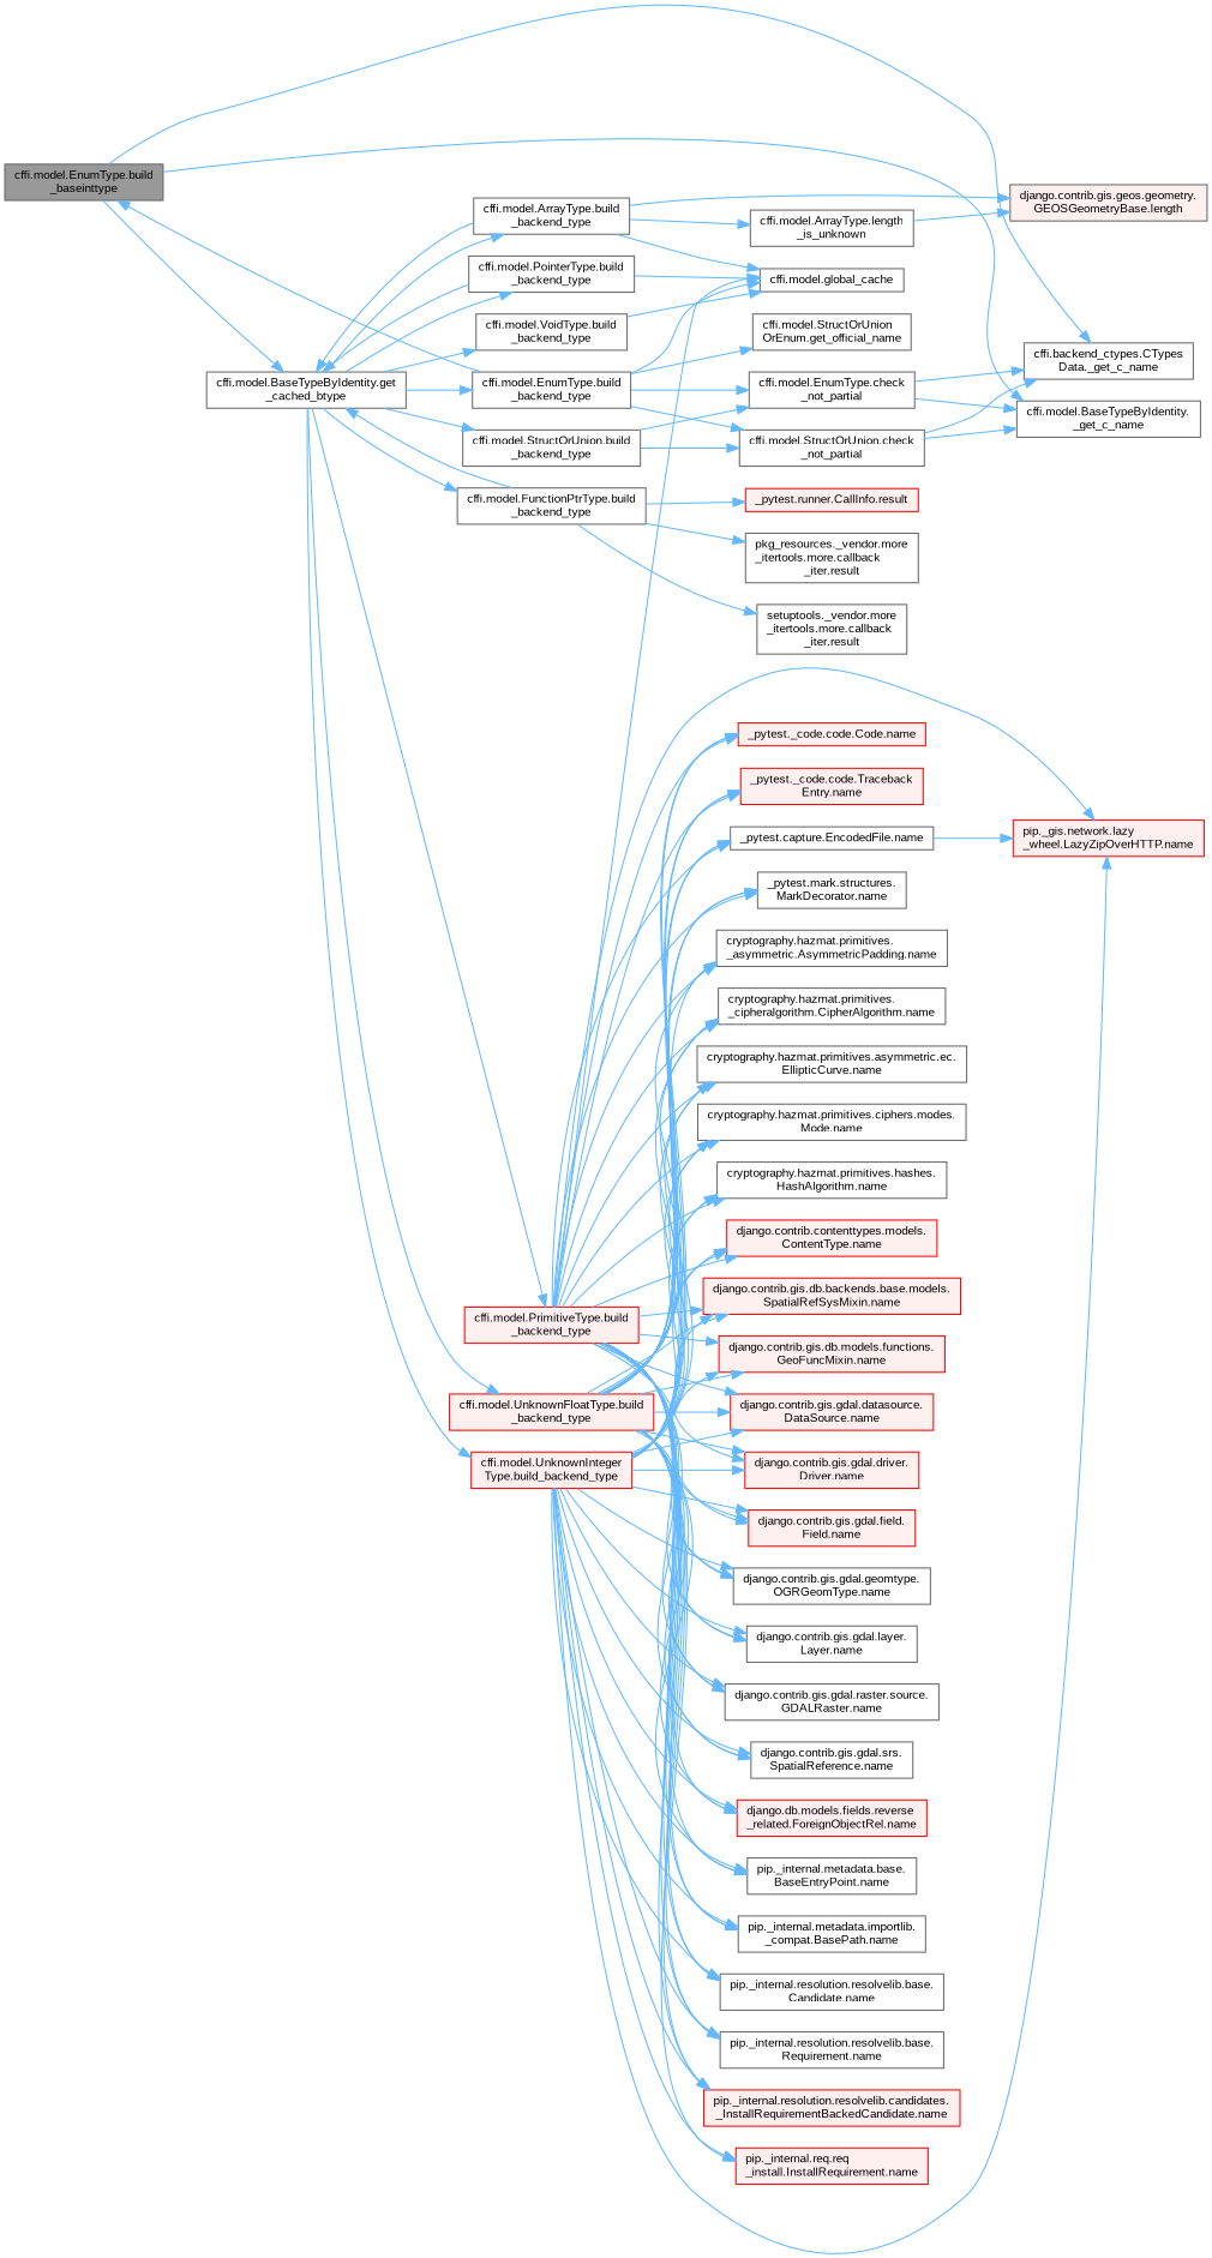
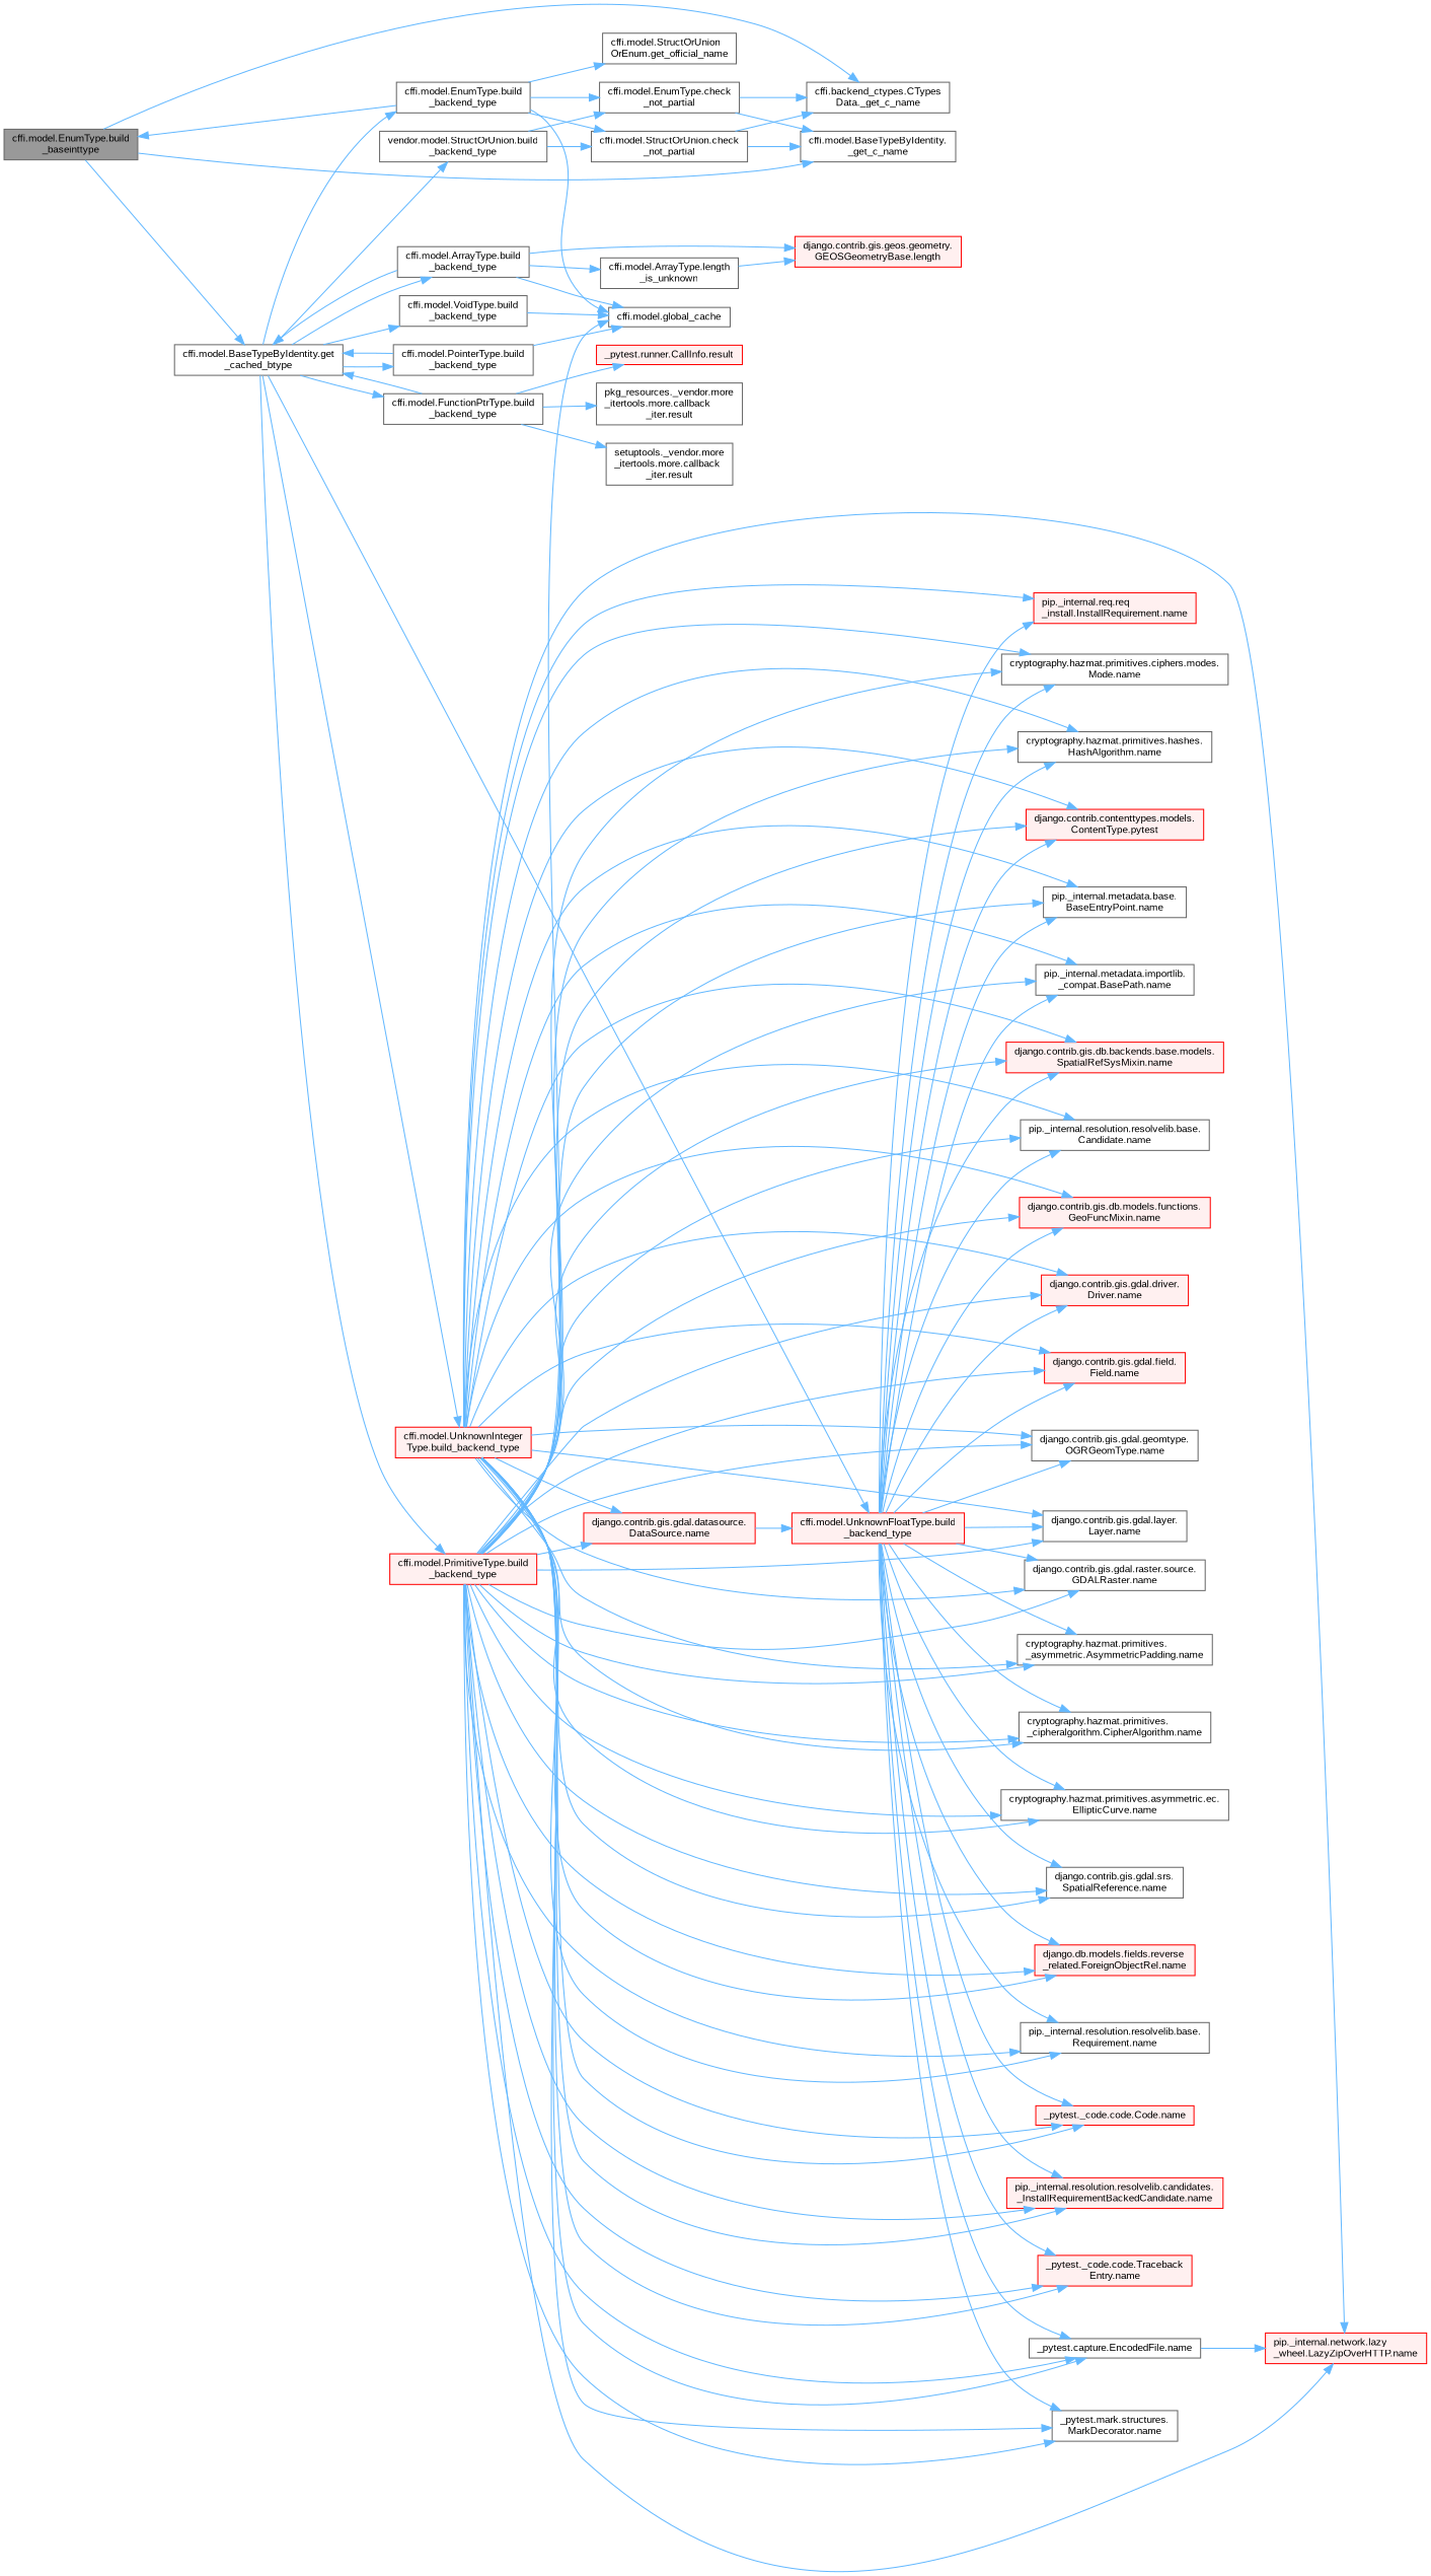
  digraph {
    fontname="Liberation Sans"
    rankdir=LR
    node [color=grey40 fillcolor=white fontname="Liberation Sans" fontsize=10 shape=box style=filled]
    edge [color=steelblue1 fontname="Liberation Sans" fontsize=10 labelfontname=Helvetica labelfontsize=10 style=solid]
    n1 [color=gray40 fillcolor=grey60 fontcolor=black height=0.2 label="cffi.model.EnumType.build\l_baseinttype" width=0.4]
    n2 [height=0.2 label="cffi.backend_ctypes.CTypes\lData._get_c_name" width=0.4]
    n3 [height=0.2 label="cffi.model.BaseTypeByIdentity.\l_get_c_name" width=0.4]
    n4 [height=0.2 label="cffi.model.BaseTypeByIdentity.get\l_cached_btype" width=0.4]
    n5 [height=0.2 label="cffi.model.ArrayType.build\l_backend_type" width=0.4]
    n6 [height=0.2 label="cffi.model.EnumType.build\l_backend_type" width=0.4]
    n7 [height=0.2 label="cffi.model.FunctionPtrType.build\l_backend_type" width=0.4]
    n8 [height=0.2 label="cffi.model.PointerType.build\l_backend_type" width=0.4]
    n9 [color=red fillcolor="#FFF0F0" height=0.2 label="cffi.model.PrimitiveType.build\l_backend_type" width=0.4]
-   n10 [height=0.2 label="cffi.model.StructOrUnion.build\l_backend_type" width=0.4]
+   n10 [height=0.2 label="vendor.model.StructOrUnion.build\l_backend_type" width=0.4]
    n11 [color=red fillcolor="#FFF0F0" height=0.2 label="cffi.model.UnknownFloatType.build\l_backend_type" width=0.4]
    n12 [color=red fillcolor="#FFF0F0" height=0.2 label="cffi.model.UnknownInteger\lType.build_backend_type" width=0.4]
    n13 [height=0.2 label="cffi.model.VoidType.build\l_backend_type" width=0.4]
    n14 [height=0.2 label="cffi.model.global_cache" width=0.4]
-   n15 [fillcolor="#FFF0F0" height=0.2 label="django.contrib.gis.geos.geometry.\lGEOSGeometryBase.length" width=0.4]
+   n15 [color=red fillcolor="#FFF0F0" height=0.2 label="django.contrib.gis.geos.geometry.\lGEOSGeometryBase.length" width=0.4]
    n16 [height=0.2 label="cffi.model.ArrayType.length\l_is_unknown" width=0.4]
    n17 [height=0.2 label="cffi.model.EnumType.check\l_not_partial" width=0.4]
    n18 [height=0.2 label="cffi.model.StructOrUnion.check\l_not_partial" width=0.4]
    n19 [height=0.2 label="cffi.model.StructOrUnion\lOrEnum.get_official_name" width=0.4]
    n20 [color=red fillcolor="#FFF0F0" height=0.2 label="_pytest.runner.CallInfo.result" width=0.4]
    n21 [height=0.2 label="pkg_resources._vendor.more\l_itertools.more.callback\l_iter.result" width=0.4]
    n22 [height=0.2 label="setuptools._vendor.more\l_itertools.more.callback\l_iter.result" width=0.4]
    n23 [color=red fillcolor="#FFF0F0" height=0.2 label="_pytest._code.code.Code.name" width=0.4]
    n24 [color=red fillcolor="#FFF0F0" height=0.2 label="_pytest._code.code.Traceback\lEntry.name" width=0.4]
    n25 [height=0.2 label="_pytest.capture.EncodedFile.name" width=0.4]
    n26 [height=0.2 label="_pytest.mark.structures.\lMarkDecorator.name" width=0.4]
    n27 [height=0.2 label="cryptography.hazmat.primitives.\l_asymmetric.AsymmetricPadding.name" width=0.4]
    n28 [height=0.2 label="cryptography.hazmat.primitives.\l_cipheralgorithm.CipherAlgorithm.name" width=0.4]
    n29 [height=0.2 label="cryptography.hazmat.primitives.asymmetric.ec.\lEllipticCurve.name" width=0.4]
    n30 [height=0.2 label="cryptography.hazmat.primitives.ciphers.modes.\lMode.name" width=0.4]
    n31 [height=0.2 label="cryptography.hazmat.primitives.hashes.\lHashAlgorithm.name" width=0.4]
-   n32 [color=red fillcolor="#FFF0F0" height=0.2 label="django.contrib.contenttypes.models.\lContentType.name" width=0.4]
+   n32 [color=red fillcolor="#FFF0F0" height=0.2 label="django.contrib.contenttypes.models.\lContentType.pytest" width=0.4]
    n33 [color=red fillcolor="#FFF0F0" height=0.2 label="django.contrib.gis.db.backends.base.models.\lSpatialRefSysMixin.name" width=0.4]
    n34 [color=red fillcolor="#FFF0F0" height=0.2 label="django.contrib.gis.db.models.functions.\lGeoFuncMixin.name" width=0.4]
    n35 [color=red fillcolor="#FFF0F0" height=0.2 label="django.contrib.gis.gdal.datasource.\lDataSource.name" width=0.4]
    n36 [color=red fillcolor="#FFF0F0" height=0.2 label="django.contrib.gis.gdal.driver.\lDriver.name" width=0.4]
    n37 [color=red fillcolor="#FFF0F0" height=0.2 label="django.contrib.gis.gdal.field.\lField.name" width=0.4]
    n38 [height=0.2 label="django.contrib.gis.gdal.geomtype.\lOGRGeomType.name" width=0.4]
    n39 [height=0.2 label="django.contrib.gis.gdal.layer.\lLayer.name" width=0.4]
    n40 [height=0.2 label="django.contrib.gis.gdal.raster.source.\lGDALRaster.name" width=0.4]
    n41 [height=0.2 label="django.contrib.gis.gdal.srs.\lSpatialReference.name" width=0.4]
    n42 [color=red fillcolor="#FFF0F0" height=0.2 label="django.db.models.fields.reverse\l_related.ForeignObjectRel.name" width=0.4]
    n43 [height=0.2 label="pip._internal.metadata.base.\lBaseEntryPoint.name" width=0.4]
    n44 [height=0.2 label="pip._internal.metadata.importlib.\l_compat.BasePath.name" width=0.4]
-   n45 [color=red fillcolor="#FFF0F0" height=0.2 label="pip._gis.network.lazy\l_wheel.LazyZipOverHTTP.name" width=0.4]
+   n45 [color=red fillcolor="#FFF0F0" height=0.2 label="pip._internal.network.lazy\l_wheel.LazyZipOverHTTP.name" width=0.4]
    n46 [height=0.2 label="pip._internal.resolution.resolvelib.base.\lCandidate.name" width=0.4]
    n47 [height=0.2 label="pip._internal.resolution.resolvelib.base.\lRequirement.name" width=0.4]
    n48 [color=red fillcolor="#FFF0F0" height=0.2 label="pip._internal.resolution.resolvelib.candidates.\l_InstallRequirementBackedCandidate.name" width=0.4]
    n49 [color=red fillcolor="#FFF0F0" height=0.2 label="pip._internal.req.req\l_install.InstallRequirement.name" width=0.4]
    n1 -> n2
    n1 -> n3
    n1 -> n4
    n4 -> n5
    n4 -> n6
    n4 -> n7
    n4 -> n8
    n4 -> n9
    n4 -> n10
    n4 -> n11
    n4 -> n12
    n4 -> n13
    n5 -> n4
    n5 -> n14
    n5 -> n15
    n5 -> n16
    n6 -> n1
    n6 -> n14
    n6 -> n17
    n6 -> n18
    n6 -> n19
    n7 -> n4
    n7 -> n20
    n7 -> n21
    n7 -> n22
    n8 -> n4
    n8 -> n14
    n9 -> n14
    n9 -> n23
    n9 -> n24
    n9 -> n25
    n9 -> n26
    n9 -> n27
    n9 -> n28
    n9 -> n29
    n9 -> n30
    n9 -> n31
    n9 -> n32
    n9 -> n33
    n9 -> n34
    n9 -> n35
    n9 -> n36
    n9 -> n37
    n9 -> n38
    n9 -> n39
    n9 -> n40
    n9 -> n41
    n9 -> n42
    n9 -> n43
    n9 -> n44
    n9 -> n45
    n9 -> n46
    n9 -> n47
    n9 -> n48
    n10 -> n17
    n10 -> n18
    n11 -> n23
    n11 -> n24
    n11 -> n25
    n11 -> n26
    n11 -> n27
    n11 -> n28
    n11 -> n29
    n11 -> n30
    n11 -> n31
    n11 -> n32
    n11 -> n33
    n11 -> n34
-   n11 -> n35
+   n35 -> n11
    n11 -> n36
    n11 -> n37
    n11 -> n38
    n11 -> n39
    n11 -> n40
    n11 -> n41
    n11 -> n42
    n11 -> n43
    n11 -> n44
    n11 -> n46
    n11 -> n47
    n11 -> n48
    n11 -> n49
    n12 -> n23
    n12 -> n24
    n12 -> n25
    n12 -> n26
    n12 -> n27
    n12 -> n28
    n12 -> n29
    n12 -> n30
    n12 -> n31
    n12 -> n32
    n12 -> n33
    n12 -> n34
    n12 -> n35
    n12 -> n36
    n12 -> n37
    n12 -> n38
    n12 -> n39
    n12 -> n40
    n12 -> n41
    n12 -> n42
    n12 -> n43
    n12 -> n44
    n12 -> n45
    n12 -> n46
    n12 -> n47
    n12 -> n48
    n12 -> n49
    n13 -> n14
    n16 -> n15
    n17 -> n2
    n17 -> n3
    n18 -> n2
    n18 -> n3
    n25 -> n45
  }
